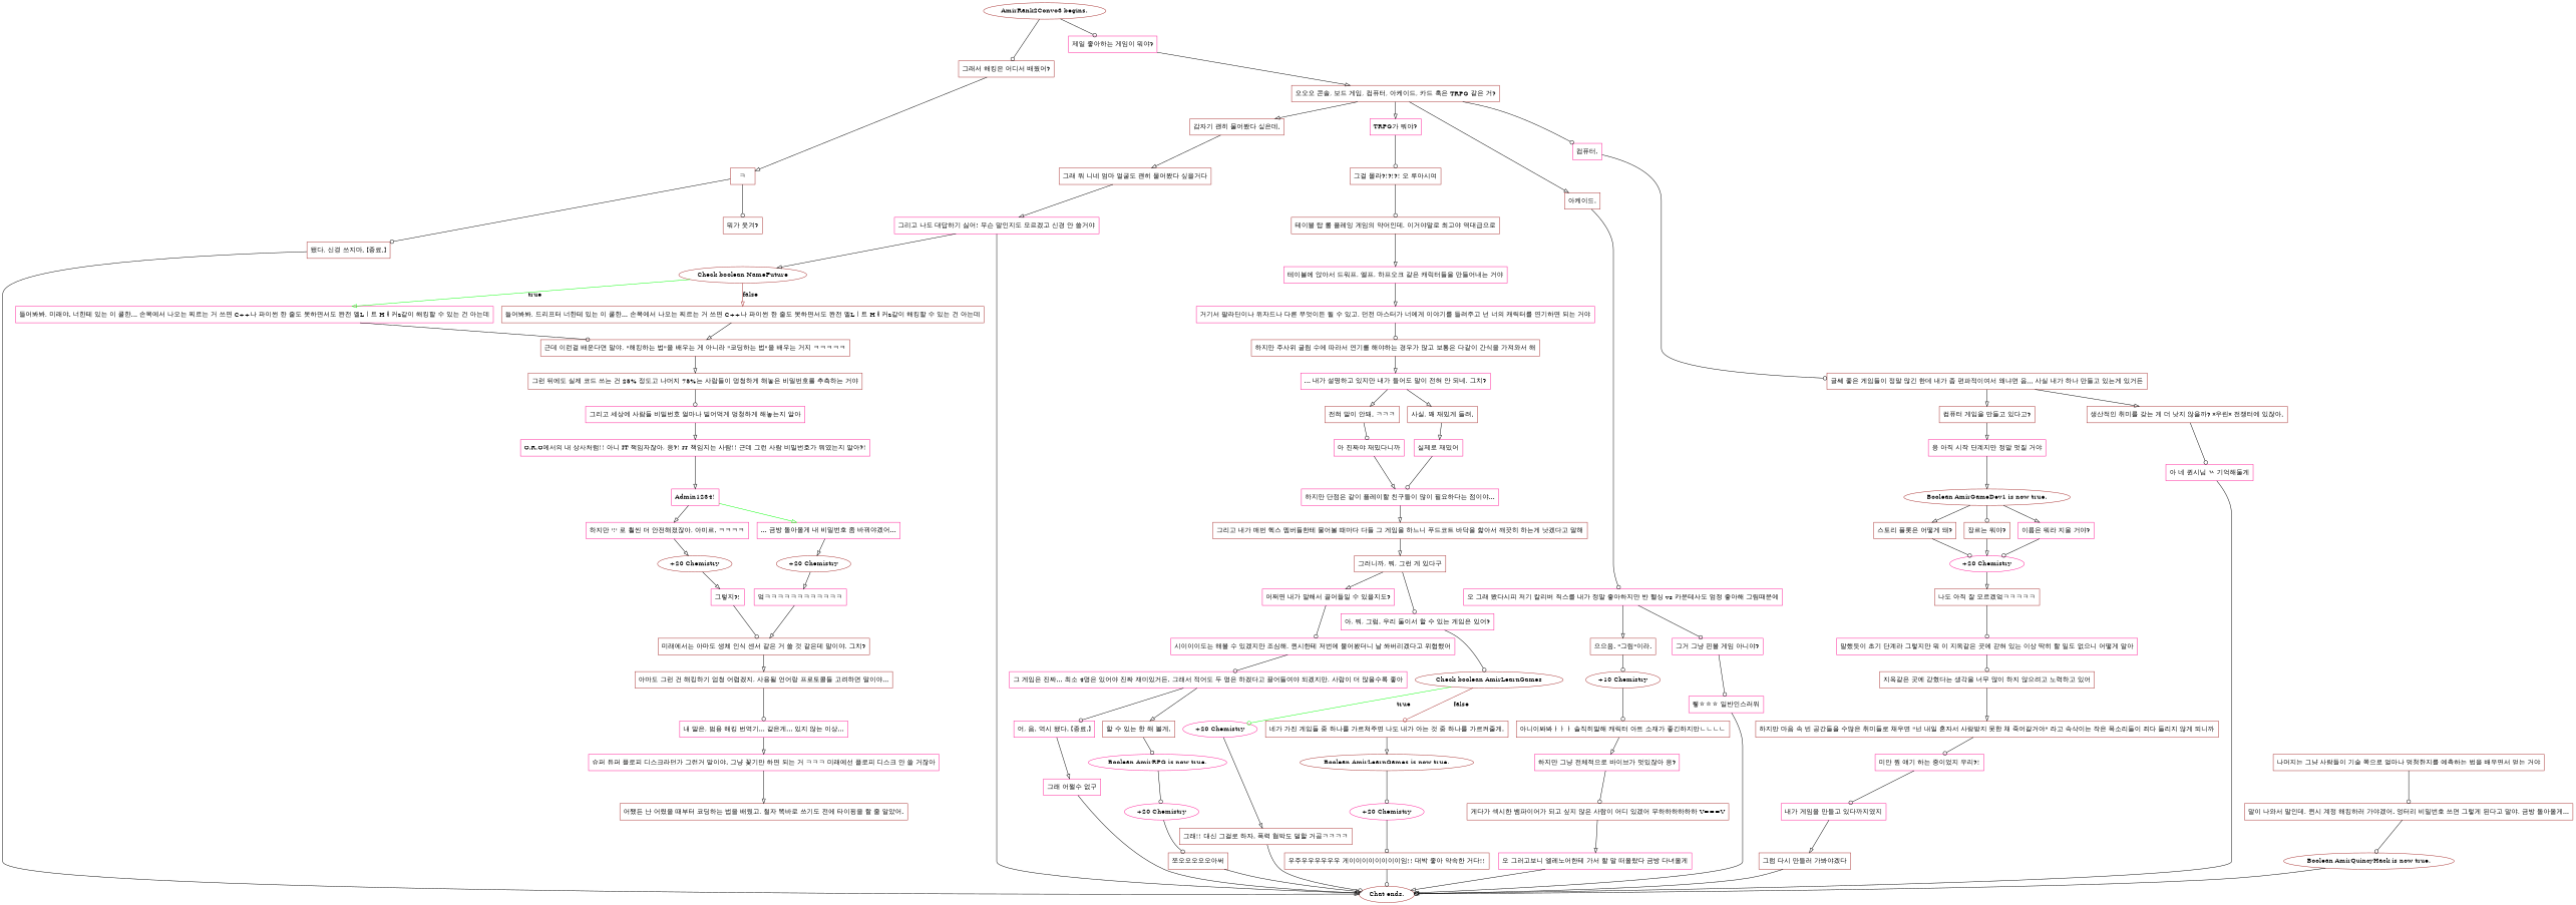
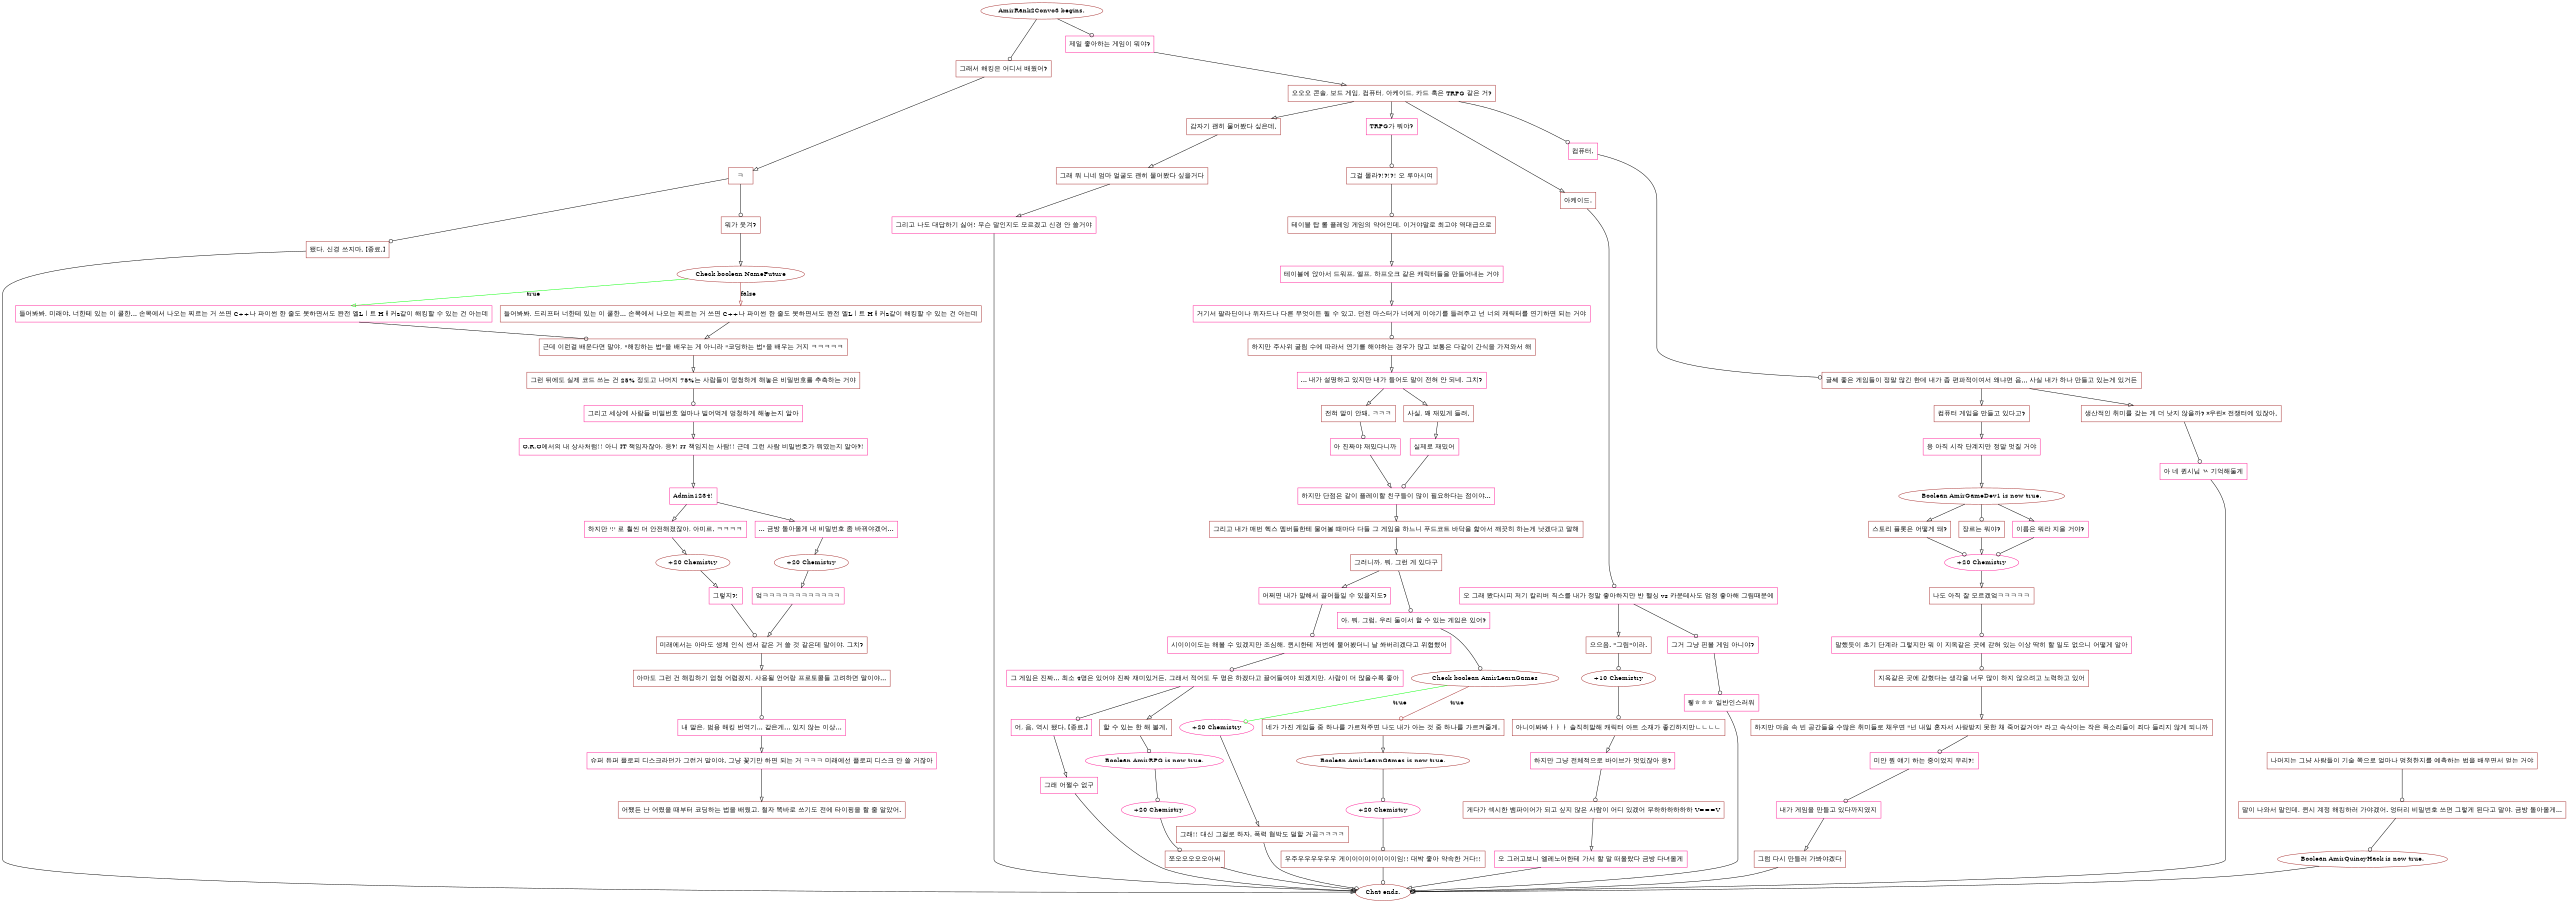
  digraph {
    node [color=brown shape=box]
    edge [arrowhead=onormal]
    "AmirRank2Convo3 begins." [shape=""]
    n2 [label="그래서 해킹은 어디서 배웠어?"]
    n3 [color=deeppink label="제일 좋아하는 게임이 뭐야?"]
    n4 [label="ㅋ"]
    n5 [label="오오오 콘솔, 보드 게임, 컴퓨터, 아케이드, 카드 혹은 TRPG 같은 거?"]
    n6 [label="됐다, 신경 쓰지마. [종료.]"]
    n7 [label="뭐가 웃겨?"]
    n8 [label="갑자기 괜히 물어봤다 싶은데."]
    n9 [color=deeppink label="TRPG가 뭐야?"]
    n10 [label="아케이드."]
    n11 [color=deeppink label="컴퓨터."]
    "Chat ends." [shape=""]
    n13 [label="Check boolean NameFuture" shape=""]
    n14 [label="그래 뭐 니네 엄마 얼굴도 괜히 물어봤다 싶을거다"]
    n15 [label="그걸 몰라?!?!?! 오 루아시여"]
    n16 [color=deeppink label="오 그래 봤다시피 저기 칼리버 칙스를 내가 정말 좋아하지만 반 헬싱 vs 카운테사도 엄청 좋아해 그림때문에"]
    n17 [label="글쎄 좋은 게임들이 정말 많긴 한데 내가 좀 편파적이여서 왜냐면 음... 사실 내가 하나 만들고 있는게 있거든"]
    n18 [color=deeppink label="들어봐봐, 미래야. 너한테 있는 이 쿨한... 손목에서 나오는 찌르는 거 쓰면 C++나 파이썬 한 줄도 못하면서도 완전 엘Lㅣ트 Hㅐ커z같이 해킹할 수 있는 건 아는데"]
    n19 [label="들어봐봐, 드리프터 너한테 있는 이 쿨한... 손목에서 나오는 찌르는 거 쓰면 C++나 파이썬 한 줄도 못하면서도 완전 엘Lㅣ트 Hㅐ커z같이 해킹할 수 있는 건 아는데"]
    n20 [color=deeppink label="그리고 나도 대답하기 싫어! 무슨 말인지도 모르겠고 신경 안 쓸거야"]
    n21 [label="테이블 탑 롤 플레잉 게임의 약어인데, 이거야말로 최고야 역대급으로"]
    n22 [label="으으음. \"그림\"이라."]
    n23 [color=deeppink label="그거 그냥 핀볼 게임 아니야?"]
    n24 [label="컴퓨터 게임을 만들고 있다고?"]
    n25 [label="생산적인 취미를 갖는 게 더 낫지 않을까? *우린* 전쟁터에 있잖아."]
    n26 [label="근데 이런걸 배운다면 말야, \"해킹하는 법\"을 배우는 게 아니라 \"코딩하는 법\"을 배우는 거지 ㅋㅋㅋㅋㅋ"]
    n27 [color=deeppink label="테이블에 앉아서 드워프, 엘프, 하프오크 같은 캐릭터들을 만들어내는 거야"]
    n28 [label="+10 Chemistry" shape=""]
    n29 [color=deeppink label="퓋ㅎㅎㅎ 일반인스러워"]
    n30 [color=deeppink label="응 아직 시작 단계지만 정말 멋질 거야"]
    n31 [color=deeppink label="아 네 퀸시님 ㄳ 기억해둘게"]
    n32 [label="그런 뒤에도 실제 코드 쓰는 건 25% 정도고 나머지 75%는 사람들이 멍청하게 해놓은 비밀번호를 추측하는 거야"]
    n33 [color=deeppink label="거기서 팔라딘이나 위자드나 다른 무엇이든 될 수 있고, 던전 마스터가 너에게 이야기를 들려주고 넌 너의 캐릭터를 연기하면 되는 거야"]
    n34 [label="아니이봐봐ㅏㅏㅏ 솔직히말해 캐릭터 아트 소재가 좋긴하지만ㄴㄴㄴㄴ"]
    n35 [label="Boolean AmirGameDev1 is now true." shape=""]
    n36 [color=deeppink label="그리고 세상에 사람들 비밀번호 얼마나 빌어먹게 멍청하게 해놓는지 알아"]
    n37 [label="하지만 주사위 굴림 수에 따라서 연기를 해야하는 경우가 많고 보통은 다같이 간식을 가져와서 해"]
    n38 [color=deeppink label="하지만 그냥 전체적으로 바이브가 멋있잖아 응?"]
    n39 [label="스토리 플롯은 어떻게 돼?"]
    n40 [label="장르는 뭐야?"]
    n41 [color=deeppink label="이름은 뭐라 지을 거야?"]
    n42 [color=deeppink label="O.R.O에서의 내 상사처럼!! 아니 IT 책임자잖아, 응?! IT 책임지는 사람!! 근데 그런 사람 비밀번호가 뭐였는지 알아?!"]
    n43 [color=deeppink label="... 내가 설명하고 있지만 내가 들어도 말이 전혀 안 되네, 그치?"]
    n44 [label="게다가 섹시한 뱀파이어가 되고 싶지 않은 사람이 어디 있겠어 무하하하하하하 V===V"]
    n45 [color=deeppink label="+20 Chemistry" shape=""]
    n46 [color=deeppink label="Admin1234!"]
    n47 [label="전혀 말이 안돼. ㅋㅋㅋ"]
    n48 [label="사실, 꽤 재밌게 들려."]
    n49 [color=deeppink label="오 그러고보니 엘레노어한테 가서 할 말 떠올랐다 금방 다녀올게"]
    n50 [label="나도 아직 잘 모르겠엌ㅋㅋㅋㅋㅋ"]
    n51 [color=deeppink label="하지만 '!' 로 훨씬 더 안전해졌잖아, 아미르. ㅋㅋㅋㅋ"]
    n52 [color=deeppink label="... 금방 돌아올게 내 비밀번호 좀 바꿔야겠어..."]
    n53 [color=deeppink label="아 진짜야 재밌다니까"]
    n54 [color=deeppink label="실제로 재밌어"]
    n55 [color=deeppink label="말했듯이 초기 단계라 그렇지만 뭐 이 지옥같은 곳에 갇혀 있는 이상 딱히 할 일도 없으니 어떻게 알아"]
    n56 [label="+20 Chemistry" shape=""]
    n57 [label="+20 Chemistry" shape=""]
    n58 [color=deeppink label="하지만 단점은 같이 플레이할 친구들이 많이 필요하다는 점이야..."]
    n59 [label="지옥같은 곳에 갇혔다는 생각을 너무 많이 하지 않으려고 노력하고 있어"]
    n60 [color=deeppink label="그렇지?!"]
    n61 [color=deeppink label="엌ㅋㅋㅋㅋㅋㅋㅋㅋㅋㅋㅋㅋ"]
    n62 [label="그리고 내가 매번 헥스 멤버들한테 물어볼 때마다 다들 그 게임을 하느니 푸드코트 바닥을 핥아서 깨끗히 하는게 낫겠다고 말해"]
    n63 [label="하지만 마음 속 빈 공간들을 수많은 취미들로 채우면 \"넌 내일 혼자서 사랑받지 못한 채 죽어갈거야\" 라고 속삭이는 작은 목소리들이 죄다 들리지 않게 되니까"]
    n64 [label="미래에서는 아마도 생체 인식 센서 같은 거 쓸 것 같은데 말이야, 그치?"]
    n65 [label="그러니까, 뭐, 그런 게 있다구"]
    n66 [color=deeppink label="미안 뭔 얘기 하는 중이었지 우리?!"]
    n67 [label="아마도 그런 건 해킹하기 엄청 어렵겠지, 사용될 언어랑 프로토콜들 고려하면 말이야..."]
    n68 [color=deeppink label="어쩌면 내가 말해서 끌어들일 수 있을지도?"]
    n69 [color=deeppink label="아, 뭐, 그럼. 우리 둘이서 할 수 있는 게임은 있어?"]
    n70 [color=deeppink label="내가 게임을 만들고 있다까지였지"]
    n71 [color=deeppink label="내 말은, 범용 해킹 번역기... 같은게... 있지 않는 이상..."]
    n72 [color=deeppink label="시이이이도는 해볼 수 있겠지만 조심해, 퀸시한테 저번에 물어봤더니 날 쏴버리겠다고 위협했어"]
    n73 [label="Check boolean AmirLearnGames" shape=""]
    n74 [label="그럼 다시 만들러 가봐야겠다"]
    n75 [color=deeppink label="슈퍼 듀퍼 플로피 디스크라던가 그런거 말이야. 그냥 꽃기만 하면 되는 거 ㅋㅋㅋ 미래에선 플로피 디스크 안 쓸 거잖아"]
    n76 [color=deeppink label="그 게임은 진짜... 최소 4명은 있어야 진짜 재미있거든. 그래서 적어도 두 명은 하겠다고 끌어들여야 되겠지만, 사람이 더 많을수록 좋아"]
    n77 [color=deeppink label="+20 Chemistry" shape=""]
    n78 [label="네가 가진 게임들 중 하나를 가르쳐주면 나도 내가 아는 것 중 하나를 가르켜줄게."]
    n79 [label="어쨌든 난 어렸을 때부터 코딩하는 법을 배웠고, 철자 똑바로 쓰기도 전에 타이핑을 할 줄 알았어."]
    n80 [color=deeppink label="어, 음. 역시 됐다. [종료.]"]
    n81 [label="할 수 있는 한 해 볼게."]
    n82 [label="그래!! 대신 그걸로 하자. 폭력 협박도 덜할 거곸ㅋㅋㅋㅋ"]
    n83 [label="Boolean AmirLearnGames is now true." shape=""]
    n84 [color=deeppink label="그래 어쩔수 없구"]
    n85 [color=deeppink label="Boolean AmirRPG is now true." shape=""]
    n86 [color=deeppink label="+20 Chemistry" shape=""]
    n87 [label="나머지는 그냥 사람들이 기술 쪽으로 얼마나 멍청한지를 예측하는 법을 배우면서 얻는 거야"]
    n88 [label="말이 나와서 말인데, 퀸시 계정 해킹하러 가야겠어. 엉터리 비밀번호 쓰면 그렇게 된다고 말야, 금방 돌아올게..."]
    n89 [color=deeppink label="+20 Chemistry" shape=""]
    n90 [label="우주우우우우우우 게이이이이이이이이임!! 대박 좋아 약속한 거다!!"]
    n91 [label="Boolean AmirQuincyHack is now true." shape=""]
    n92 [label="쪼오오오오오아써"]
    "AmirRank2Convo3 begins." -> n2 [arrowhead=odot]
    "AmirRank2Convo3 begins." -> n3 [arrowhead=odot]
    n2 -> n4
    n3 -> n5
    n4 -> n6 [arrowhead=odot]
    n4 -> n7 [arrowhead=odot]
    n5 -> n8
    n5 -> n9
    n5 -> n10
    n5 -> n11 [arrowhead=odot]
    n6 -> "Chat ends."
-   n20 -> n13
+   n7 -> n13
    n8 -> n14
    n9 -> n15 [arrowhead=odot]
    n10 -> n16 [arrowhead=odot]
    n11 -> n17 [arrowhead=odot]
    n13 -> n18 [color=green label=true]
    n13 -> n19 [color=brown label=false]
    n14 -> n20
    n15 -> n21 [arrowhead=odot]
    n16 -> n22
    n16 -> n23 [arrowhead=odot]
    n17 -> n24
    n17 -> n25
    n18 -> n26 [arrowhead=odot]
    n19 -> n26
    n20 -> "Chat ends." [arrowhead=odot]
    n21 -> n27
    n22 -> n28 [arrowhead=odot]
    n23 -> n29 [arrowhead=odot]
    n24 -> n30
    n25 -> n31 [arrowhead=odot]
    n26 -> n32
    n27 -> n33
    n28 -> n34 [arrowhead=odot]
    n29 -> "Chat ends."
    n30 -> n35
    n31 -> "Chat ends."
    n32 -> n36 [arrowhead=odot]
    n33 -> n37 [arrowhead=odot]
    n34 -> n38
    n35 -> n39
    n35 -> n40 [arrowhead=odot]
    n35 -> n41
    n36 -> n42
    n37 -> n43
    n38 -> n44 [arrowhead=odot]
    n39 -> n45 [arrowhead=odot]
    n40 -> n45
    n41 -> n45 [arrowhead=odot]
    n42 -> n46
    n43 -> n47
    n43 -> n48
    n44 -> n49
    n45 -> n50
    n46 -> n51
-   n46 -> n52 [color=green]
+   n46 -> n52
    n47 -> n53 [arrowhead=odot]
    n48 -> n54
    n49 -> "Chat ends."
    n50 -> n55 [arrowhead=odot]
    n51 -> n56
    n52 -> n57
    n53 -> n58
    n54 -> n58 [arrowhead=odot]
    n55 -> n59 [arrowhead=odot]
    n56 -> n60
    n57 -> n61
    n58 -> n62
    n59 -> n63
    n60 -> n64 [arrowhead=odot]
    n61 -> n64
    n62 -> n65
    n63 -> n66 [arrowhead=odot]
    n64 -> n67
    n65 -> n68
    n65 -> n69 [arrowhead=odot]
    n66 -> n70 [arrowhead=odot]
    n67 -> n71 [arrowhead=odot]
    n68 -> n72 [arrowhead=odot]
    n69 -> n73 [arrowhead=odot]
    n70 -> n74
    n71 -> n75
    n72 -> n76 [arrowhead=odot]
    n73 -> n77 [arrowhead=odot color=green label=true]
-   n73 -> n78 [arrowhead=odot color=brown label=false]
+   n73 -> n78 [arrowhead=odot color=brown label=true]
    n74 -> "Chat ends." [arrowhead=odot]
    n75 -> n79
    n76 -> n80 [arrowhead=odot]
    n76 -> n81
    n77 -> n82
    n78 -> n83
    n80 -> n84
    n81 -> n85 [arrowhead=odot]
    n82 -> "Chat ends." [arrowhead=odot]
    n83 -> n86 [arrowhead=odot]
    n84 -> "Chat ends."
    n85 -> n89 [arrowhead=odot]
    n86 -> n90 [arrowhead=odot]
    n87 -> n88 [arrowhead=odot]
    n88 -> n91 [arrowhead=odot]
    n89 -> n92 [arrowhead=odot]
    n90 -> "Chat ends." [arrowhead=odot]
    n91 -> "Chat ends." [arrowhead=odot]
    n92 -> "Chat ends."
  }
